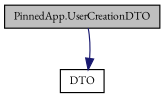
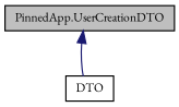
  digraph {
    fontname="EB Garamond"
    node [color=black fontname="EB Garamond" fontsize=10 shape=record style=filled]
    n1 [fillcolor=grey75 fontcolor=black height=0.2 label="PinnedApp.UserCreationDTO" width=0.4]
    n2 [fillcolor=white height=0.2 label=DTO width=0.4]
-   n2 -> n1 [color=midnightblue dir=back fontname="EB Garamond" fontsize=10 labelfontname=Helvetica labelfontsize=10 style=solid]
+   n1 -> n2 [color=midnightblue dir=back fontname="EB Garamond" fontsize=10 labelfontname=Helvetica labelfontsize=10 style=solid]
  }
